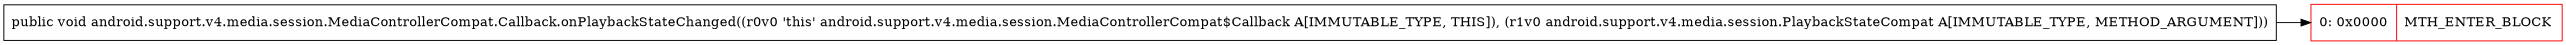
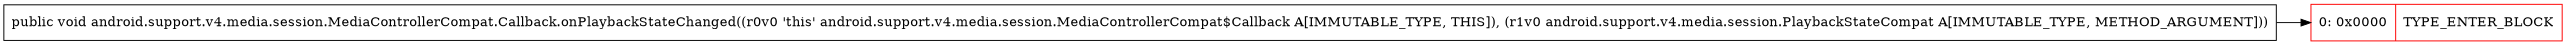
  digraph {
    rankdir=LR
    node [shape=record]
-   n1 [color=red label="{0\:\ 0x0000|MTH_ENTER_BLOCK\l}"]
+   n1 [color=red label="{0\:\ 0x0000|TYPE_ENTER_BLOCK\l}"]
    n2 [label="{public void android.support.v4.media.session.MediaControllerCompat.Callback.onPlaybackStateChanged((r0v0 'this' android.support.v4.media.session.MediaControllerCompat$Callback A[IMMUTABLE_TYPE, THIS]), (r1v0 android.support.v4.media.session.PlaybackStateCompat A[IMMUTABLE_TYPE, METHOD_ARGUMENT])) }"]
    subgraph cluster_1 {
      label="R(0)"
    }
    n2 -> n1
  }
